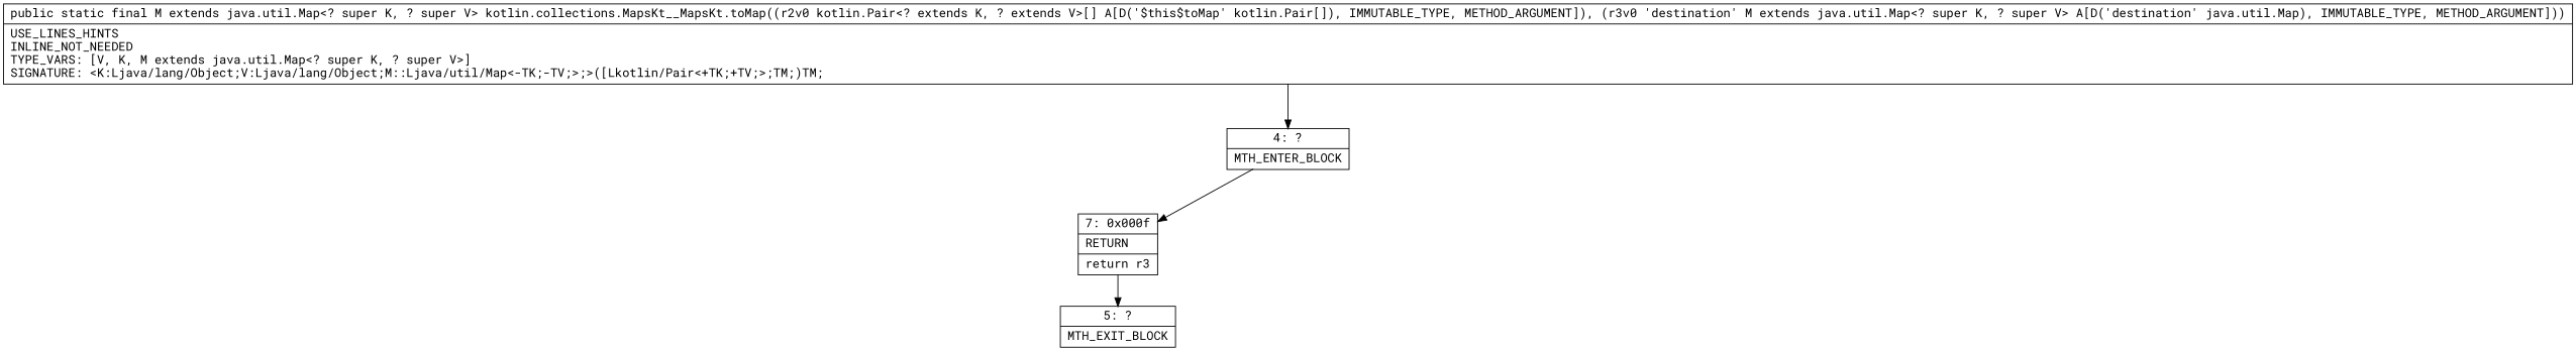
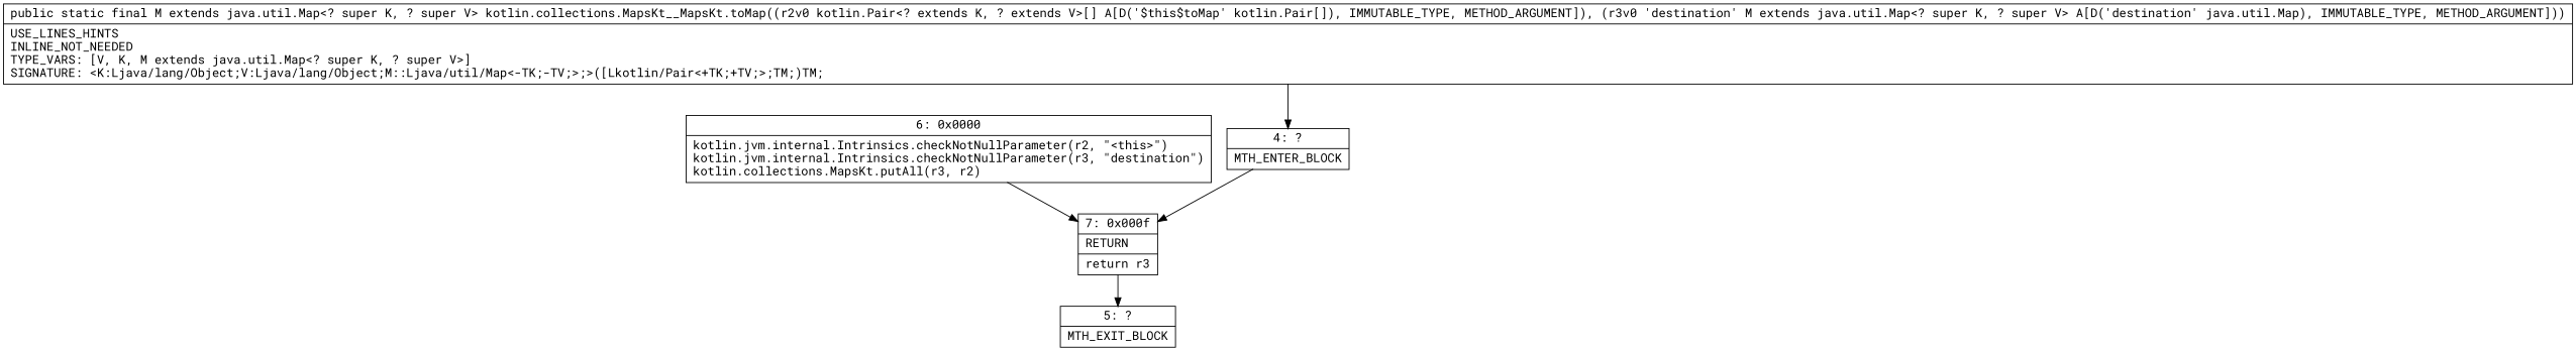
  digraph {
    fontname="Roboto Mono"
    node [fontname="Roboto Mono" shape=record]
    edge [fontname="Roboto Mono"]
    n1 [label="{4\:\ ?|MTH_ENTER_BLOCK\l}"]
    n2 [label="{7\:\ 0x000f|RETURN\l|return r3\l}"]
+   n3 [label="{6\:\ 0x0000|kotlin.jvm.internal.Intrinsics.checkNotNullParameter(r2, \"\<this\>\")\lkotlin.jvm.internal.Intrinsics.checkNotNullParameter(r3, \"destination\")\lkotlin.collections.MapsKt.putAll(r3, r2)\l}"]
    n4 [label="{5\:\ ?|MTH_EXIT_BLOCK\l}"]
    n5 [label="{public static final M extends java.util.Map\<? super K, ? super V\> kotlin.collections.MapsKt__MapsKt.toMap((r2v0 kotlin.Pair\<? extends K, ? extends V\>[] A[D('$this$toMap' kotlin.Pair[]), IMMUTABLE_TYPE, METHOD_ARGUMENT]), (r3v0 'destination' M extends java.util.Map\<? super K, ? super V\> A[D('destination' java.util.Map), IMMUTABLE_TYPE, METHOD_ARGUMENT]))  | USE_LINES_HINTS\lINLINE_NOT_NEEDED\lTYPE_VARS: [V, K, M extends java.util.Map\<? super K, ? super V\>]\lSIGNATURE: \<K:Ljava\/lang\/Object;V:Ljava\/lang\/Object;M::Ljava\/util\/Map\<\-TK;\-TV;\>;\>([Lkotlin\/Pair\<+TK;+TV;\>;TM;)TM;\l}"]
    n1 -> n2
    n2 -> n4
+   n3 -> n2
    n5 -> n1
  }
